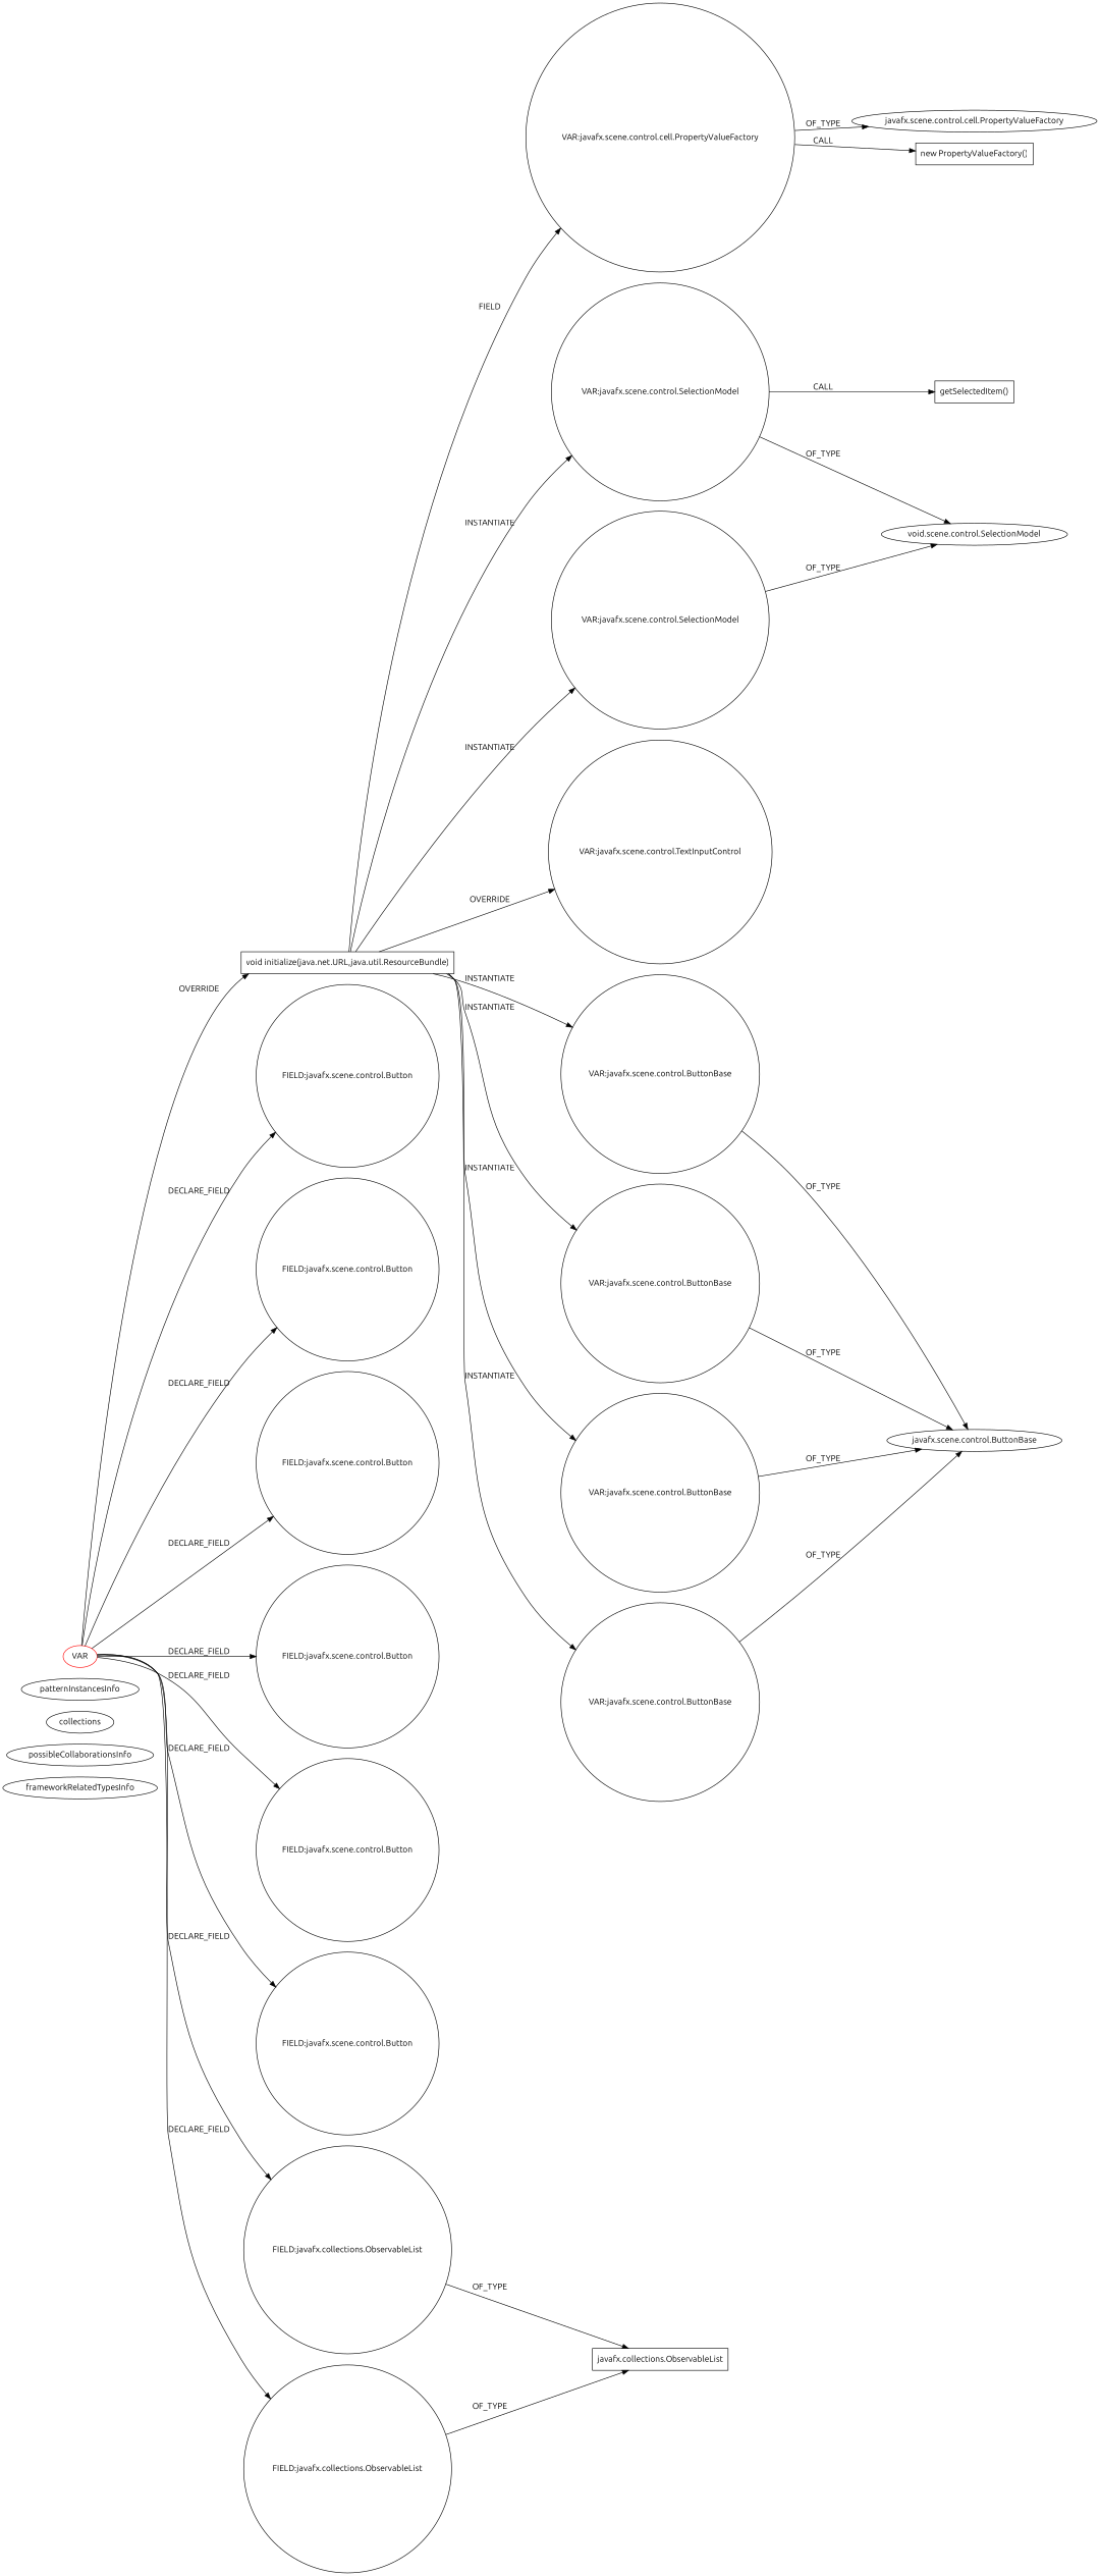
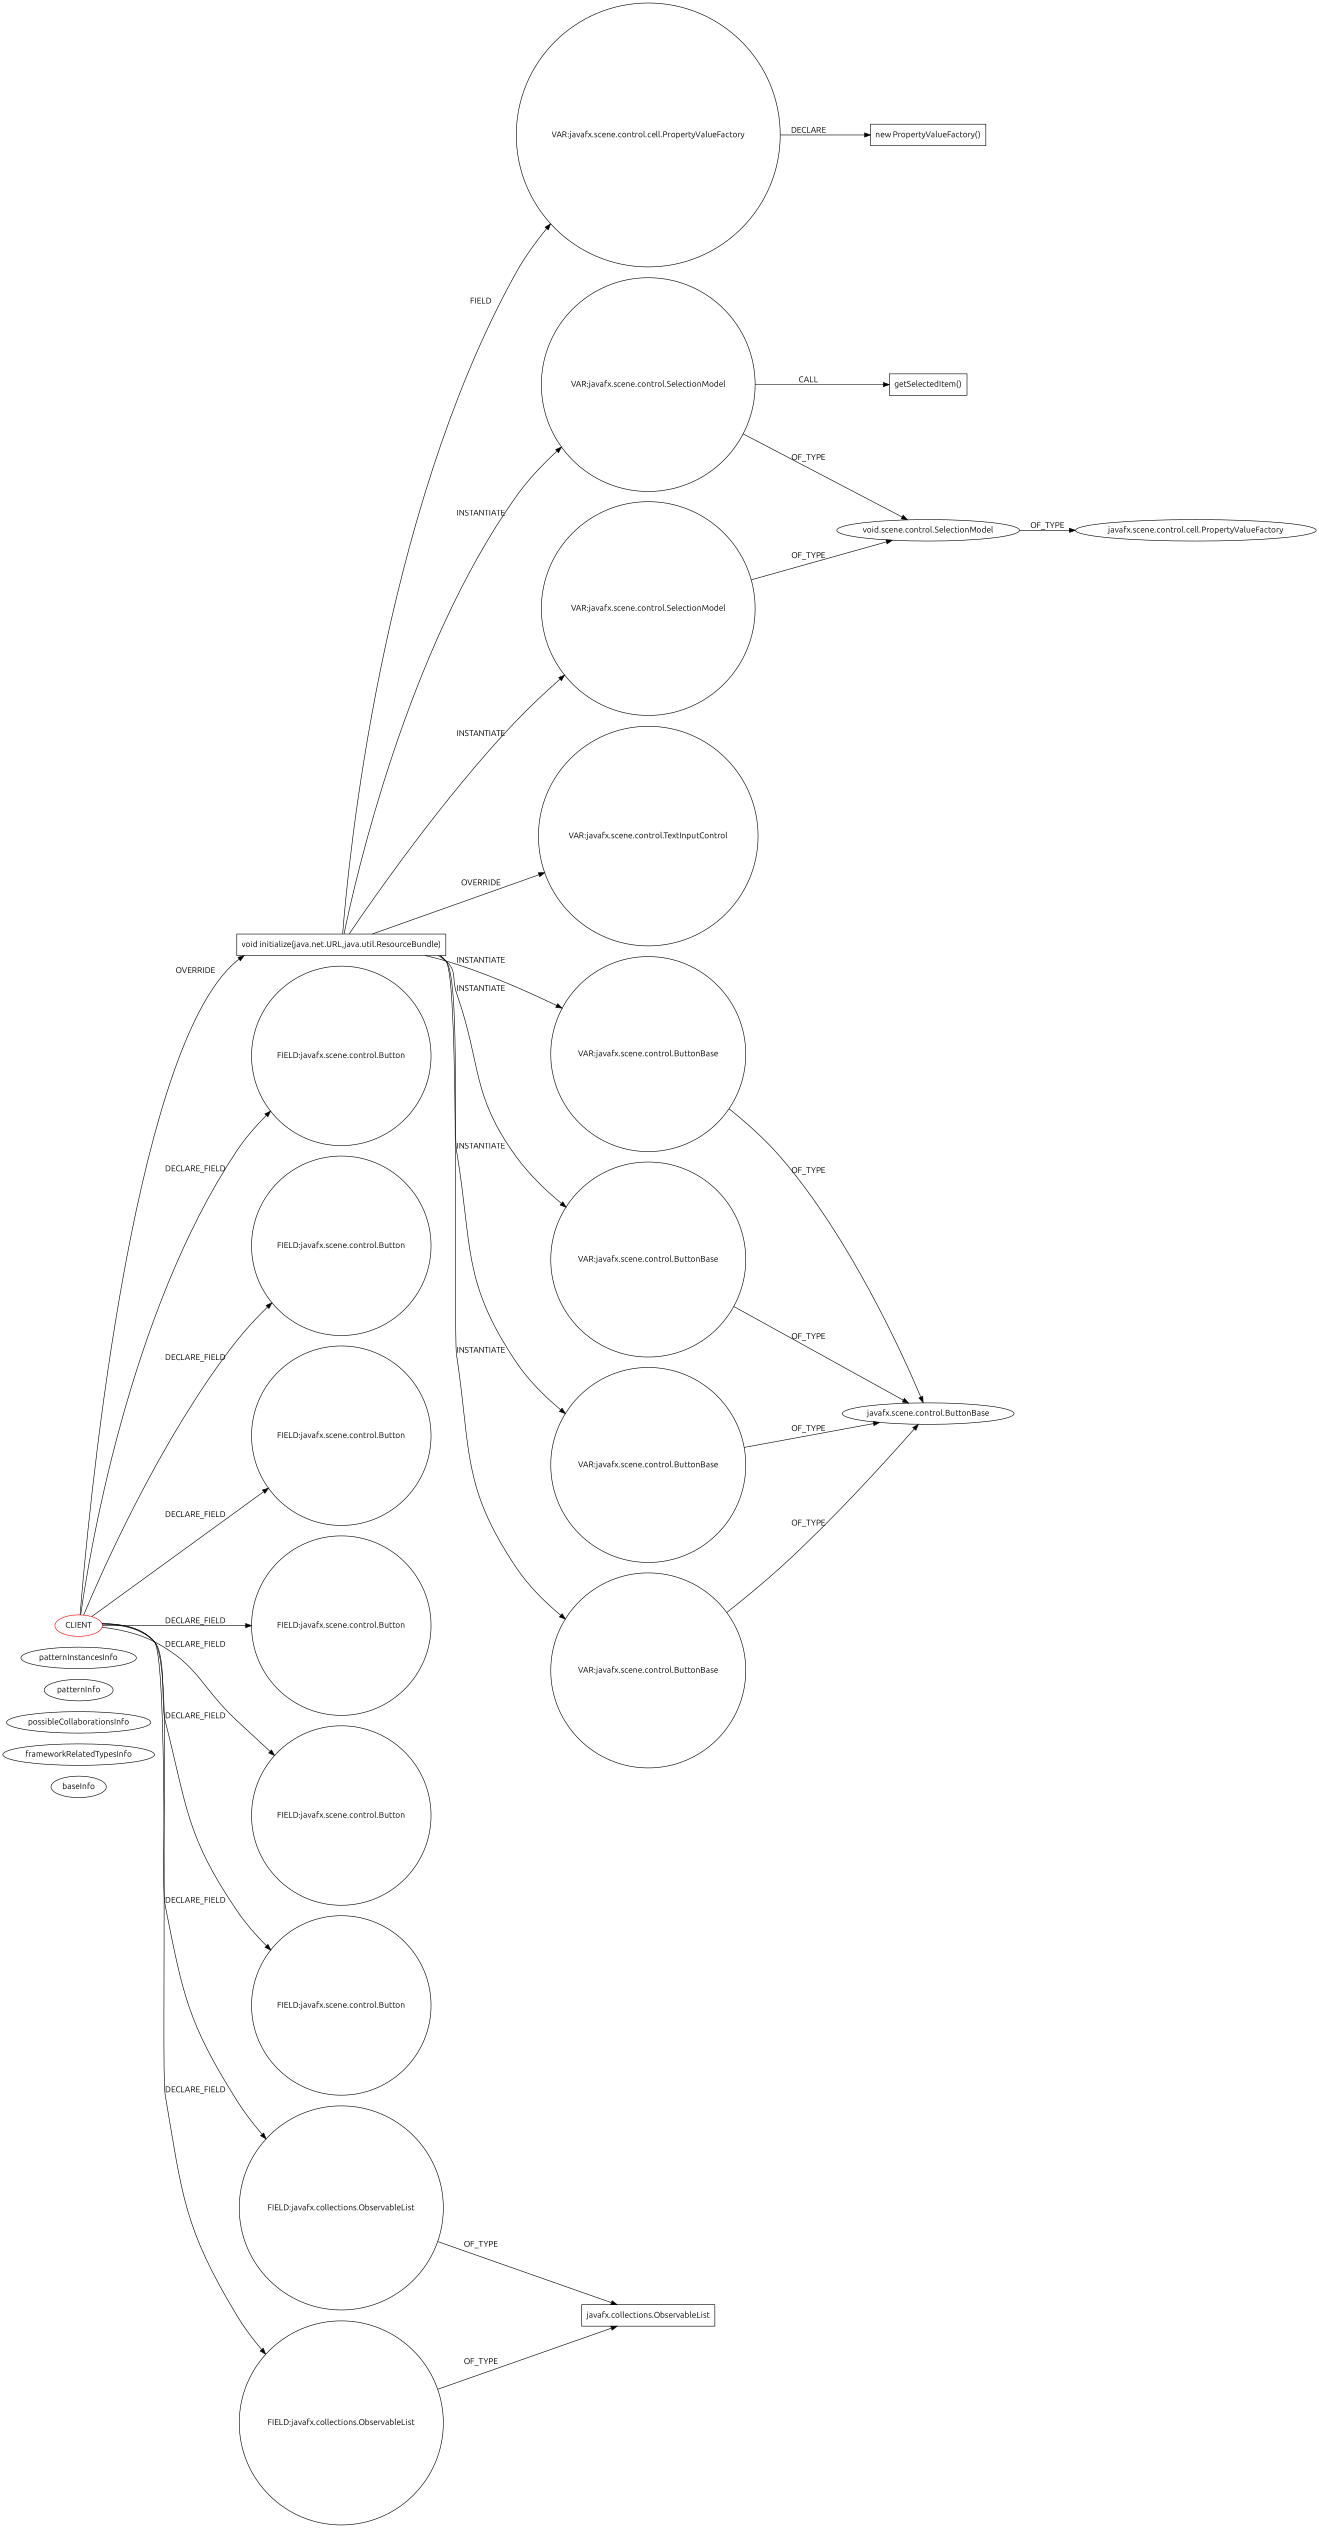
  digraph {
    fontname=Ubuntu
    rankdir=LR
    node [fontname=Ubuntu isFrameworkType=false vertexType=VARIABLE_EXPRESION shape=circle]
    edge [fontname=Ubuntu]
+   baseInfo [category=pattern graphId=1613 isAnonymous=false possibleRelation=false isFrameworkType="" vertexType="" shape=""]
    frameworkRelatedTypesInfo [isFrameworkType="" vertexType="" shape=""]
    possibleCollaborationsInfo [isFrameworkType="" vertexType="" shape=""]
-   patternInfo [frequency=2.0 patternRootClient=0 label=collections isFrameworkType="" vertexType="" shape=""]
+   patternInfo [frequency=2.0 patternRootClient=0 isFrameworkType="" vertexType="" shape=""]
    patternInstancesInfo [0="diogocs1-FPessoais~/diogocs1-FPessoais/FPessoais-master/FinancasPessoais/src/app/controllers/HomeController.java~HomeController~2490" 1="crosswords-testEnvironment~/crosswords-testEnvironment/testEnvironment-master/src/GUI/MainController.java~MainController~2315" isFrameworkType="" vertexType="" shape=""]
    n6 [label="javafx.scene.control.cell.PropertyValueFactory" vertexType=FRAMEWORK_CLASS_TYPE shape=""]
    n7 [label="VAR:javafx.scene.control.cell.PropertyValueFactory"]
    n8 [label="new PropertyValueFactory()" shape=box vertexType=CONSTRUCTOR_CALL]
    n9 [label="void initialize(java.net.URL,java.util.ResourceBundle)" shape=box vertexType=OVERRIDING_METHOD_DECLARATION]
    n10 [label="VAR:javafx.scene.control.SelectionModel"]
    n11 [label="VAR:javafx.scene.control.SelectionModel"]
    n12 [label="VAR:javafx.scene.control.TextInputControl"]
    n13 [label="VAR:javafx.scene.control.ButtonBase"]
    n14 [label="VAR:javafx.scene.control.ButtonBase"]
    n15 [label="VAR:javafx.scene.control.ButtonBase"]
    n16 [label="VAR:javafx.scene.control.ButtonBase"]
    n17 [label="getSelectedItem()" shape=box vertexType=INSIDE_CALL]
    n18 [label="void.scene.control.SelectionModel" vertexType=FRAMEWORK_CLASS_TYPE shape=""]
    n19 [label="javafx.scene.control.ButtonBase" vertexType=FRAMEWORK_CLASS_TYPE shape=""]
-   n20 [color=red label=VAR vertexType=ROOT_CLIENT_CLASS_DECLARATION shape=""]
+   n20 [color=red label=CLIENT vertexType=ROOT_CLIENT_CLASS_DECLARATION shape=""]
    n21 [label="FIELD:javafx.scene.control.Button" vertexType=FIELD_DECLARATION]
    n22 [label="FIELD:javafx.scene.control.Button" vertexType=FIELD_DECLARATION]
    n23 [label="FIELD:javafx.scene.control.Button" vertexType=FIELD_DECLARATION]
    n24 [label="FIELD:javafx.scene.control.Button" vertexType=FIELD_DECLARATION]
    n25 [label="FIELD:javafx.scene.control.Button" vertexType=FIELD_DECLARATION]
    n26 [label="FIELD:javafx.scene.control.Button" vertexType=FIELD_DECLARATION]
    n27 [label="FIELD:javafx.collections.ObservableList" vertexType=FIELD_DECLARATION]
    n28 [label="FIELD:javafx.collections.ObservableList" vertexType=FIELD_DECLARATION]
    n29 [label="javafx.collections.ObservableList" shape=box vertexType=FRAMEWORK_INTERFACE_TYPE]
-   n7 -> n6 [label=OF_TYPE]
-   n7 -> n8 [label=CALL]
+   n18 -> n6 [label=OF_TYPE]
+   n7 -> n8 [label=DECLARE]
    n9 -> n7 [label=FIELD]
    n9 -> n10 [label=INSTANTIATE]
    n9 -> n11 [label=INSTANTIATE]
    n9 -> n12 [label=OVERRIDE]
    n9 -> n13 [label=INSTANTIATE]
    n9 -> n14 [label=INSTANTIATE]
    n9 -> n15 [label=INSTANTIATE]
    n9 -> n16 [label=INSTANTIATE]
    n10 -> n17 [label=CALL]
    n10 -> n18 [label=OF_TYPE]
    n11 -> n18 [label=OF_TYPE]
    n13 -> n19 [label=OF_TYPE]
    n14 -> n19 [label=OF_TYPE]
    n15 -> n19 [label=OF_TYPE]
    n16 -> n19 [label=OF_TYPE]
    n20 -> n9 [label=OVERRIDE]
    n20 -> n21 [label=DECLARE_FIELD]
    n20 -> n22 [label=DECLARE_FIELD]
    n20 -> n23 [label=DECLARE_FIELD]
    n20 -> n24 [label=DECLARE_FIELD]
    n20 -> n25 [label=DECLARE_FIELD]
    n20 -> n26 [label=DECLARE_FIELD]
    n20 -> n27 [label=DECLARE_FIELD]
    n20 -> n28 [label=DECLARE_FIELD]
    n27 -> n29 [label=OF_TYPE]
    n28 -> n29 [label=OF_TYPE]
  }
